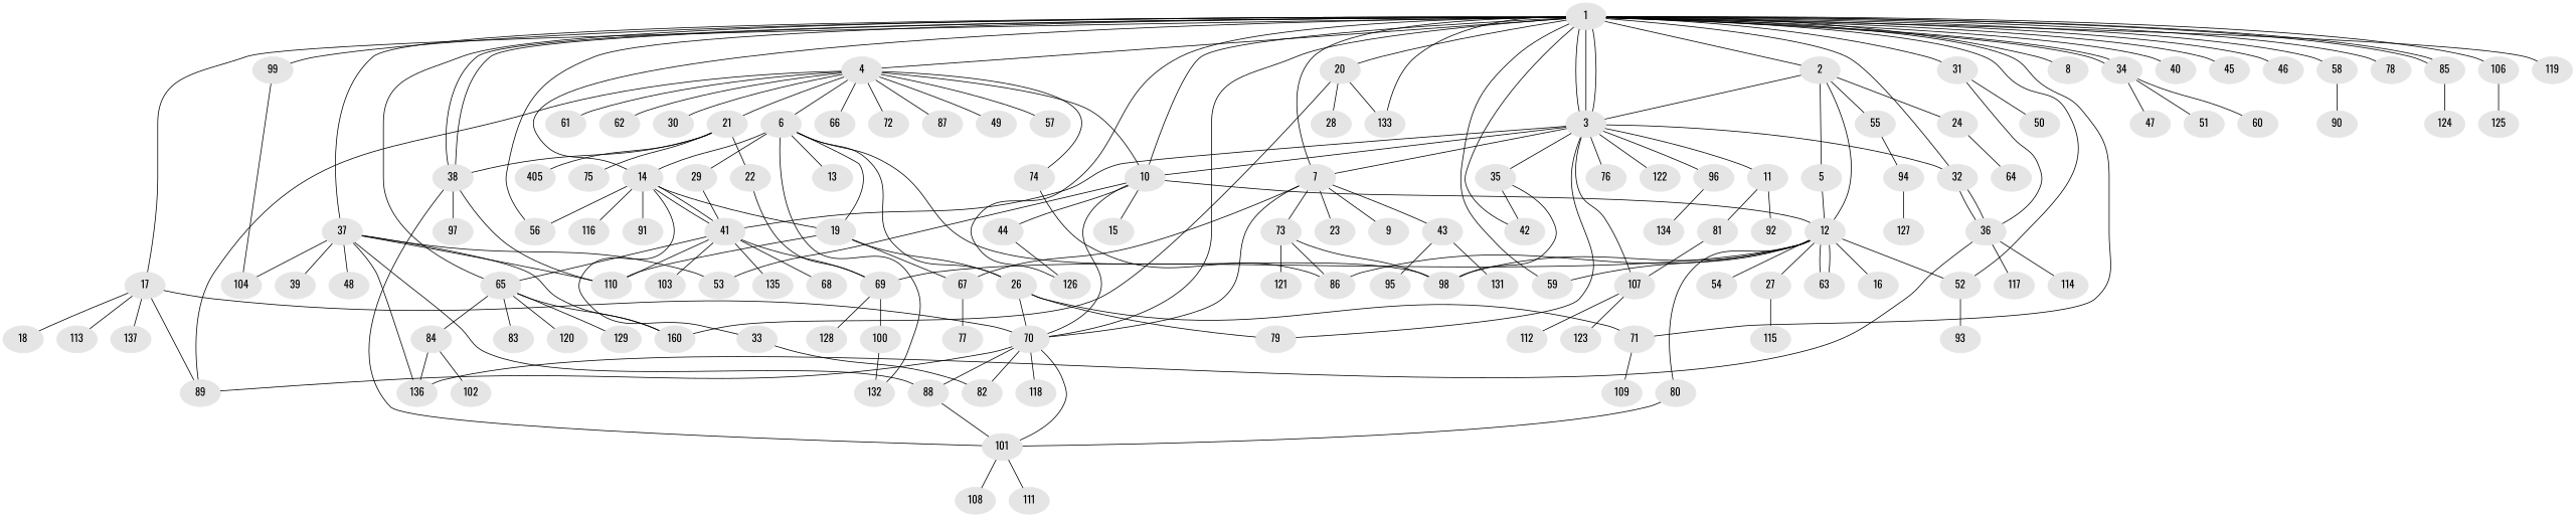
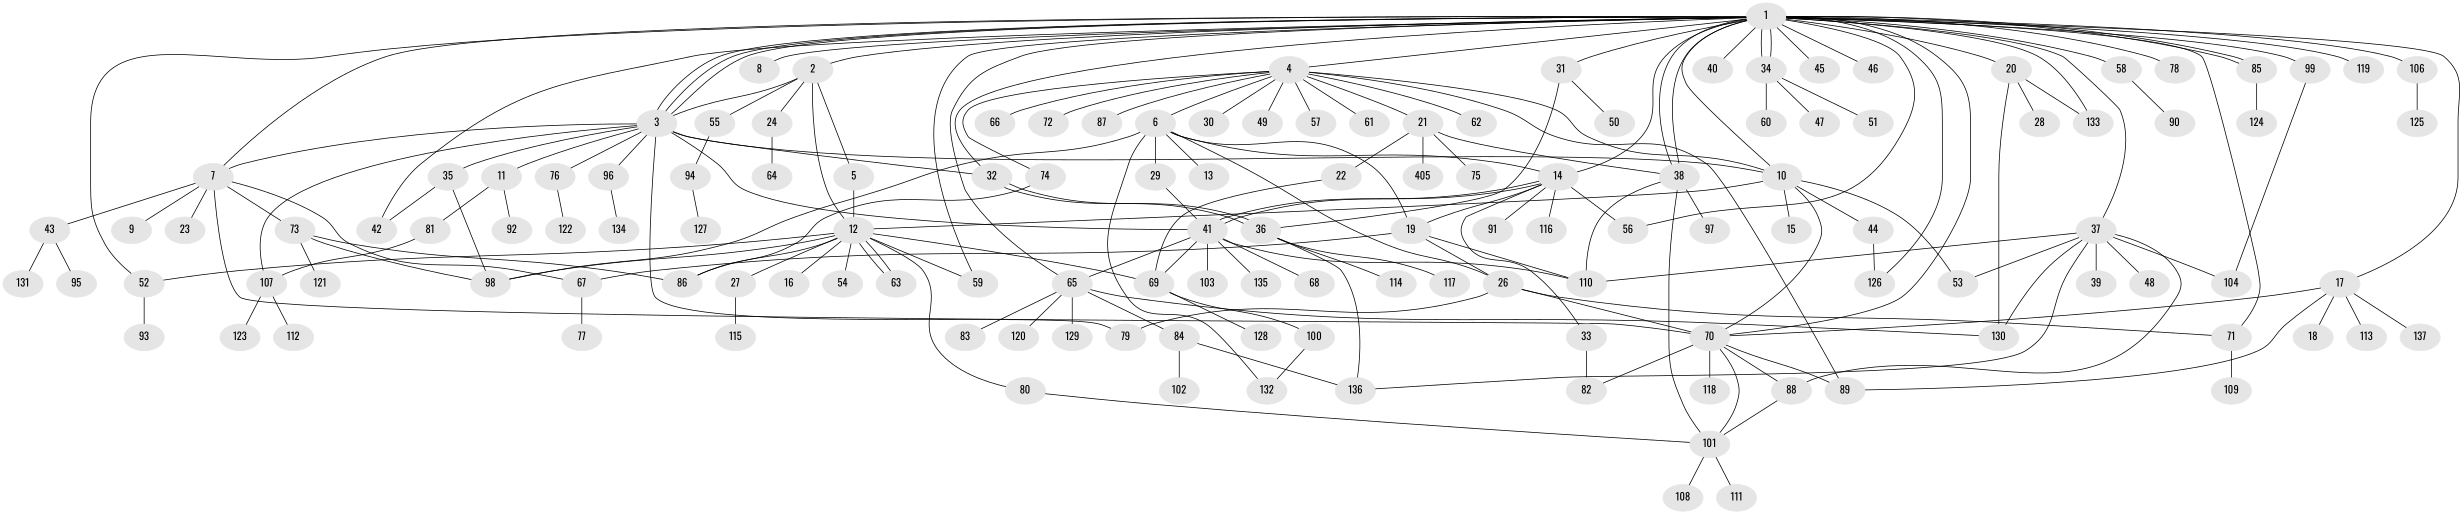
  graph {
    fontname=Oswald
    node [color=gray90 fontname=Oswald style=filled]
    edge [fontname=Oswald]
    1
    2
    3
    4
    7
    8
    10
    14
    17
    20
    31
    32
    34
    37
    38
    40
    42
    45
    46
    52
    56
    58
    59
    65
    70
    71
    78
    85
    99
    106
    119
    126
    133
    5
    12
    24
    55
    11
    35
    41
    76
    79
    96
    107
    122
    6
    21
    30
    49
    57
    61
    62
    66
    72
    74
    87
    89
    9
    23
    43
    67
    73
    15
    44
    53
    19
    33
    91
    116
    18
    113
    137
    28
-   130 [label=160]
+   130
    36
    50
    47
    51
    60
    110
    136
    39
    48
    88
    104
    97
    101
    93
    90
    83
    84
    120
    129
    82
    118
    109
    124
    125
    98
    16
    27
    54
    63
    69
    80
    86
    64
    94
    81
    92
    68
    103
    135
    134
    112
    123
    13
    26
    29
    132
    22
    75
    n123 [label=405]
    95
    131
    77
    121
    115
    100
    128
    114
    117
    108
    111
    127
    102
    1 -- 2
    1 -- 3
    1 -- 3
    1 -- 3
    1 -- 4
    1 -- 7
    1 -- 8
    1 -- 10
    1 -- 14
    1 -- 17
    1 -- 20
    1 -- 31
    1 -- 32
    1 -- 34
    1 -- 34
    1 -- 37
    1 -- 38
    1 -- 38
    1 -- 40
    1 -- 42
    1 -- 45
    1 -- 46
    1 -- 52
    1 -- 56
    1 -- 58
    1 -- 59
    1 -- 65
    1 -- 70
    1 -- 71
    1 -- 78
    1 -- 85
    1 -- 85
    1 -- 99
    1 -- 106
    1 -- 119
    1 -- 126
    1 -- 133
    2 -- 3
    2 -- 5
    2 -- 12
    2 -- 24
    2 -- 55
    3 -- 7
    3 -- 10
    3 -- 32
    3 -- 11
    3 -- 35
    3 -- 41
    3 -- 76
    3 -- 79
    3 -- 96
    3 -- 107
-   3 -- 122
+   76 -- 122
    4 -- 10
    4 -- 6
    4 -- 21
    4 -- 30
    4 -- 49
    4 -- 57
    4 -- 61
    4 -- 62
    4 -- 66
    4 -- 72
    4 -- 74
    4 -- 87
    4 -- 89
    7 -- 70
    7 -- 9
    7 -- 23
    7 -- 43
    7 -- 67
    7 -- 73
    10 -- 70
    10 -- 12
    10 -- 15
    10 -- 44
    10 -- 53
    14 -- 56
    14 -- 41
    14 -- 41
    14 -- 19
    14 -- 33
    14 -- 91
    14 -- 116
    17 -- 70
    17 -- 89
    17 -- 18
    17 -- 113
    17 -- 137
    20 -- 133
    20 -- 28
    20 -- 130
    31 -- 36
    31 -- 50
    32 -- 36
    32 -- 36
    34 -- 47
    34 -- 51
    34 -- 60
    37 -- 53
    37 -- 130
    37 -- 110
    37 -- 136
    37 -- 39
    37 -- 48
    37 -- 88
    37 -- 104
    38 -- 110
    38 -- 97
    38 -- 101
    52 -- 93
    58 -- 90
    65 -- 130
    65 -- 83
    65 -- 84
    65 -- 120
    65 -- 129
    70 -- 89
    70 -- 88
    70 -- 101
    70 -- 82
    70 -- 118
    71 -- 109
    85 -- 124
    99 -- 104
    106 -- 125
    5 -- 12
    12 -- 52
    12 -- 59
    12 -- 98
    12 -- 16
    12 -- 27
    12 -- 54
    12 -- 63
    12 -- 63
    12 -- 69
    12 -- 80
    12 -- 86
    24 -- 64
    55 -- 94
    11 -- 81
    11 -- 92
    35 -- 42
    35 -- 98
    41 -- 65
    41 -- 110
    41 -- 69
    41 -- 68
    41 -- 103
    41 -- 135
    96 -- 134
    107 -- 112
    107 -- 123
    6 -- 14
    6 -- 19
    6 -- 98
    6 -- 13
    6 -- 26
    6 -- 29
    6 -- 132
    21 -- 38
    21 -- 22
    21 -- 75
    21 -- n123
    74 -- 86
    43 -- 95
    43 -- 131
    67 -- 77
    73 -- 98
    73 -- 86
    73 -- 121
    44 -- 126
    19 -- 67
    19 -- 110
    19 -- 26
    33 -- 82
    36 -- 136
    36 -- 114
    36 -- 117
    88 -- 101
    101 -- 108
    101 -- 111
    84 -- 136
    84 -- 102
    27 -- 115
    69 -- 100
    69 -- 128
    80 -- 101
    94 -- 127
    81 -- 107
    26 -- 70
    26 -- 71
    26 -- 79
    29 -- 41
    22 -- 69
    100 -- 132
  }
